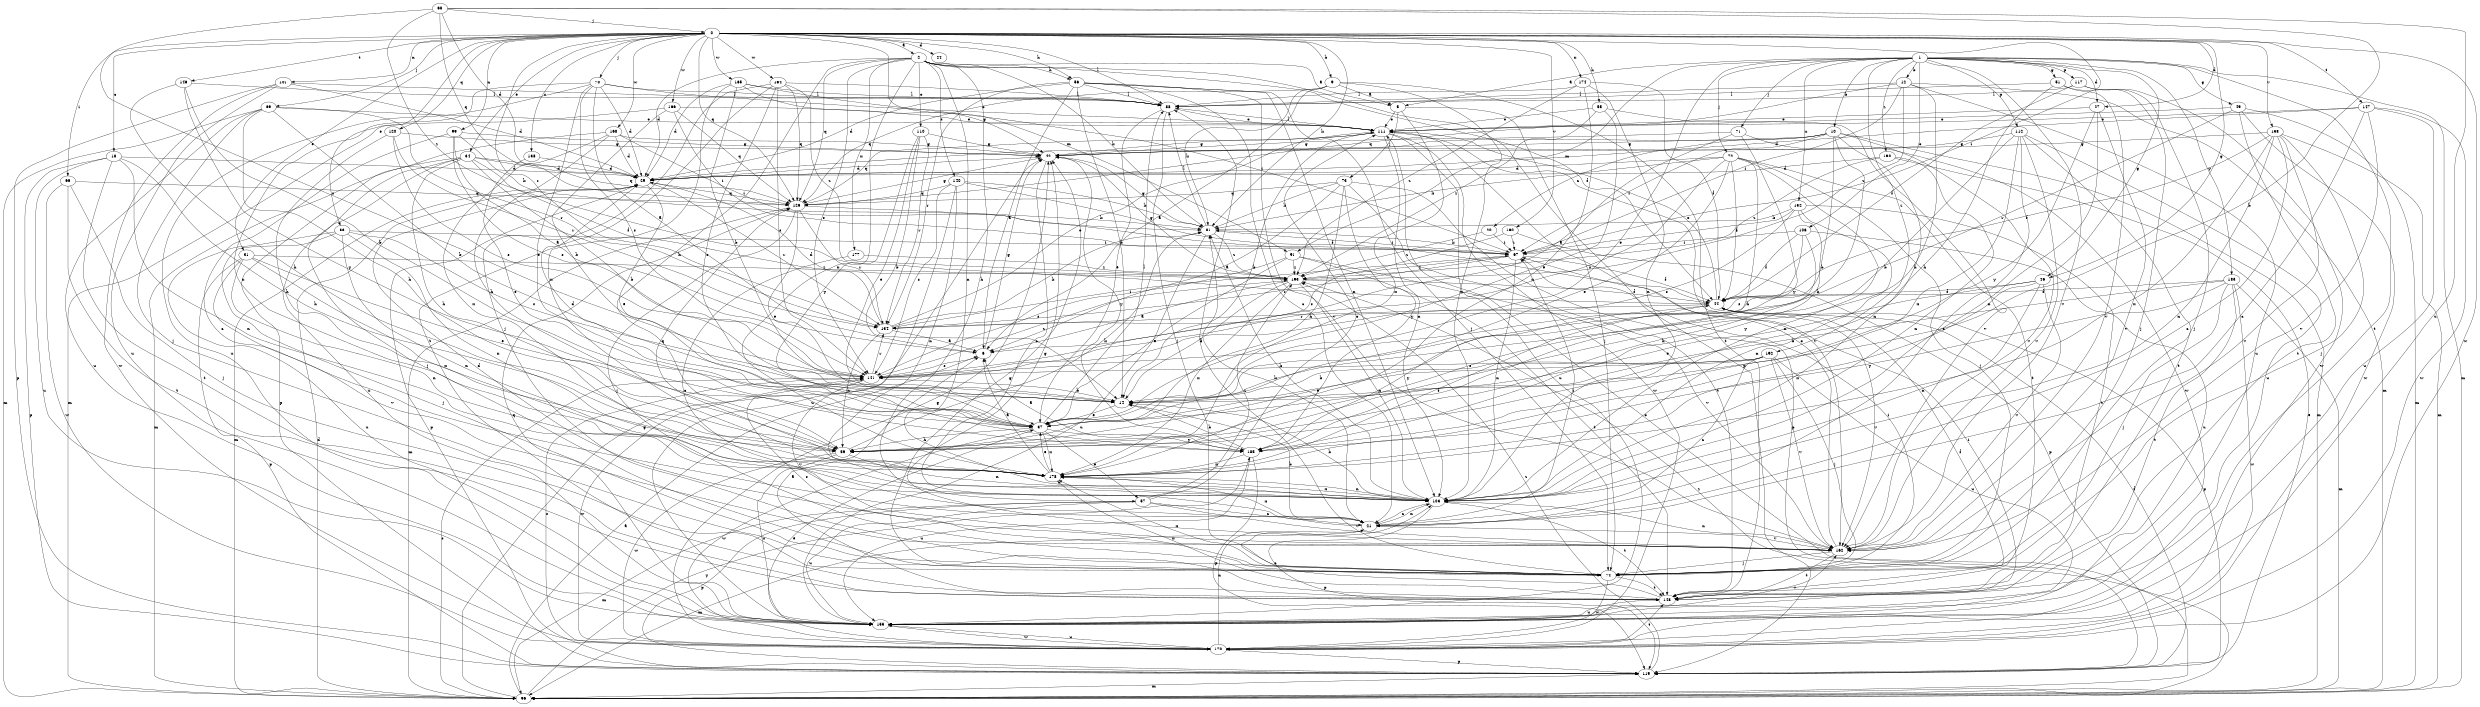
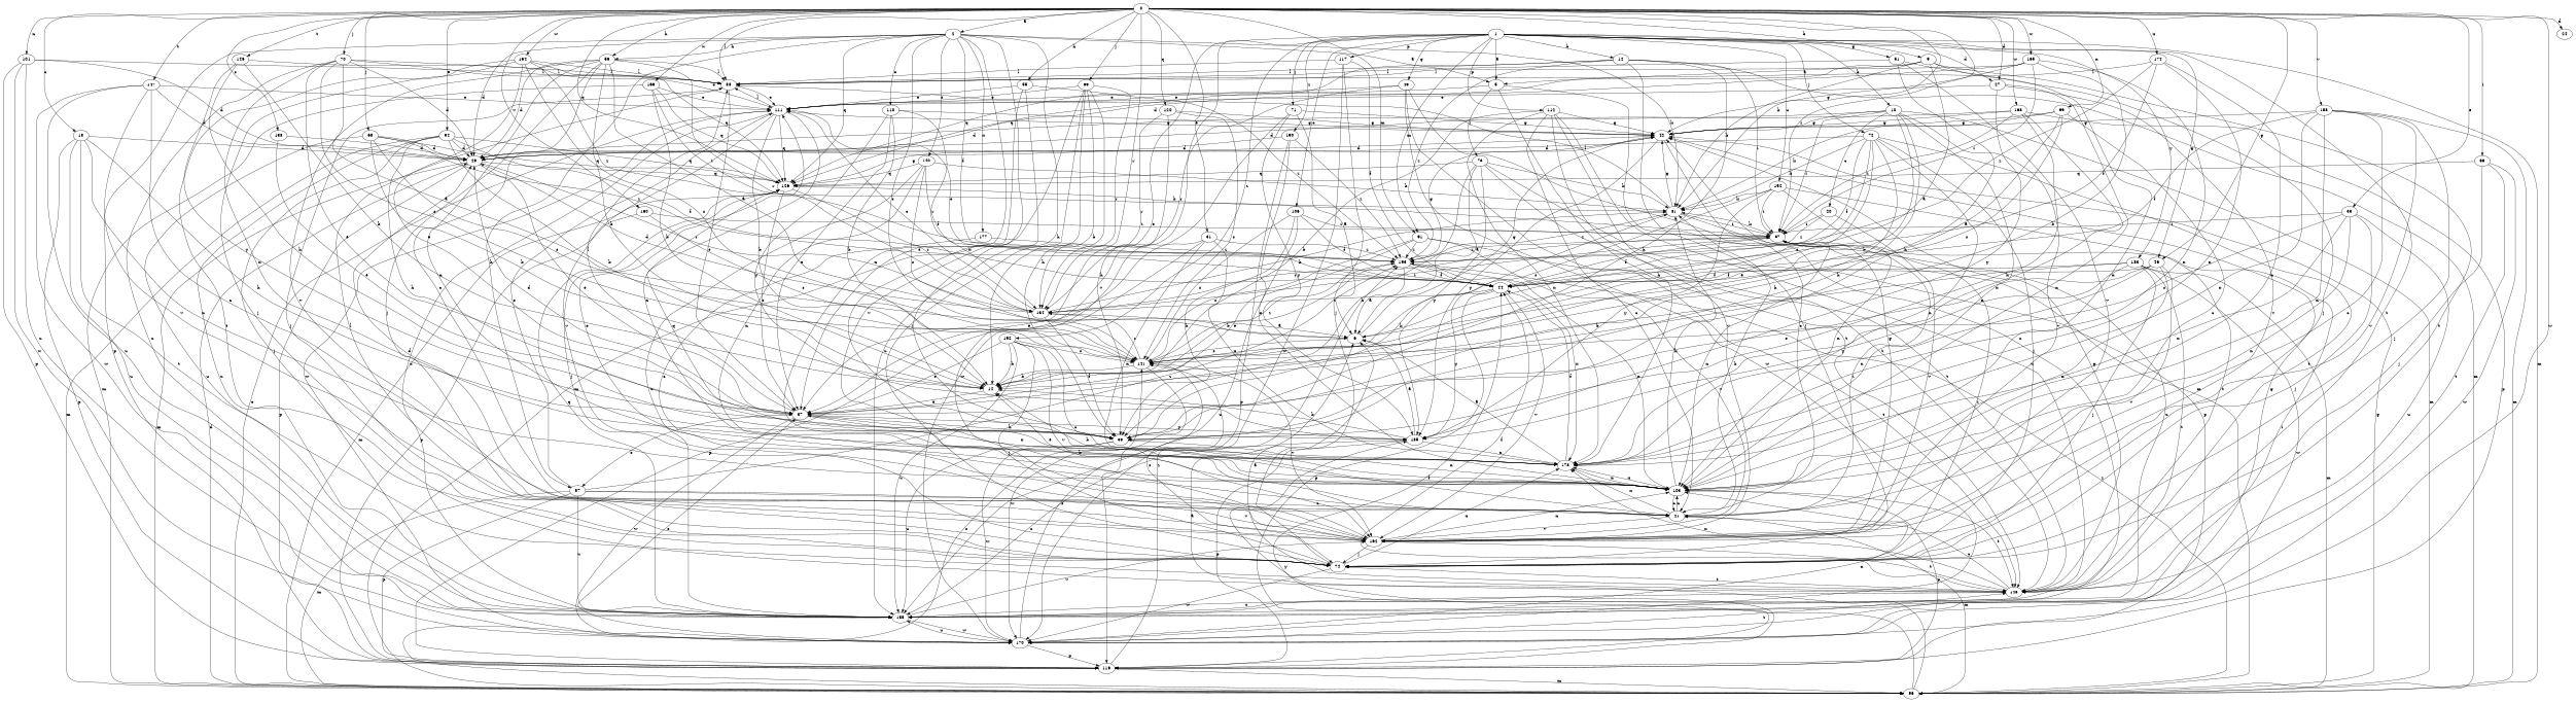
  strict digraph {
    0
    2
    9
    18
    24
    27
    31
    33
    34
    46
    55
    56
    66
    67
    68
    69
    70
    81
    88
    91
    99
    101
    120
    126
    134
    138
    146
    147
    158
    160
    164
    165
    166
    168
    170
    174
    5
    29
    44
    57
    59
    103
    110
    119
    140
    141
    177
    178
    148
    6
    155
    162
    111
    185
    37
    193
    74
    96
    14
    21
    n61 [label=42]
    1
    10
    12
    49
    51
    71
    72
    106
    112
    117
    152
    183
    190
    192
    73
    20
    0 -> 2 [label=a]
    0 -> 9 [label=b]
    0 -> 18 [label=c]
    0 -> 24 [label=d]
    0 -> 27 [label=d]
    0 -> 31 [label=e]
    0 -> 33 [label=e]
    0 -> 34 [label=e]
    0 -> 46 [label=g]
    0 -> 55 [label=h]
    0 -> 56 [label=h]
    0 -> 66 [label=i]
    0 -> 67 [label=i]
-   68 -> 0 [label=j]
+   0 -> 68 [label=j]
    0 -> 69 [label=j]
    0 -> 70 [label=j]
    0 -> 81 [label=k]
    0 -> 88 [label=l]
    0 -> 91 [label=m]
    0 -> 99 [label=n]
    0 -> 101 [label=n]
    0 -> 120 [label=q]
    0 -> 126 [label=q]
    0 -> 134 [label=r]
    0 -> 138 [label=s]
    0 -> 146 [label=t]
    0 -> 147 [label=t]
    0 -> 158 [label=v]
    0 -> 160 [label=v]
    0 -> 164 [label=w]
    0 -> 165 [label=w]
    0 -> 166 [label=w]
    0 -> 168 [label=w]
    0 -> 170 [label=w]
    0 -> 174 [label=x]
    2 -> 56 [label=h]
    2 -> 81 [label=k]
    2 -> 126 [label=q]
    2 -> 5 [label=a]
    2 -> 29 [label=d]
    2 -> 44 [label=f]
    2 -> 57 [label=h]
    2 -> 59 [label=h]
    2 -> 103 [label=n]
    2 -> 110 [label=o]
    2 -> 119 [label=p]
    2 -> 140 [label=s]
    2 -> 141 [label=s]
    2 -> 177 [label=x]
    2 -> 178 [label=x]
    9 -> 81 [label=k]
    9 -> 126 [label=q]
    9 -> 5 [label=a]
    9 -> 103 [label=n]
    9 -> 148 [label=t]
    9 -> 6 [label=a]
    18 -> 29 [label=d]
    18 -> 59 [label=h]
    18 -> 103 [label=n]
    18 -> 119 [label=p]
    18 -> 148 [label=t]
    18 -> 155 [label=u]
    27 -> 103 [label=n]
    27 -> 162 [label=v]
    27 -> 111 [label=o]
    27 -> 185 [label=y]
    31 -> 103 [label=n]
    31 -> 119 [label=p]
    31 -> 178 [label=x]
-   31 -> 162 [label=v]
+   20 -> 162 [label=v]
    31 -> 37 [label=e]
    31 -> 193 [label=z]
    33 -> 67 [label=i]
    33 -> 103 [label=n]
    33 -> 141 [label=s]
    33 -> 178 [label=x]
    33 -> 155 [label=u]
    33 -> 74 [label=j]
    34 -> 126 [label=q]
    34 -> 29 [label=d]
    34 -> 44 [label=f]
    34 -> 59 [label=h]
    34 -> 155 [label=u]
    34 -> 74 [label=j]
    34 -> 96 [label=m]
    34 -> 14 [label=b]
    46 -> 44 [label=f]
    46 -> 103 [label=n]
    46 -> 178 [label=x]
    46 -> 162 [label=v]
    46 -> 37 [label=e]
    55 -> 162 [label=v]
    55 -> 111 [label=o]
    55 -> 37 [label=e]
    55 -> 193 [label=z]
    56 -> 88 [label=l]
    56 -> 134 [label=r]
    56 -> 29 [label=d]
    56 -> 103 [label=n]
    56 -> 6 [label=a]
    56 -> 162 [label=v]
    56 -> 74 [label=j]
    56 -> 14 [label=b]
    56 -> 21 [label=c]
    66 -> 126 [label=q]
    66 -> 170 [label=w]
    66 -> 148 [label=t]
    66 -> 74 [label=j]
    67 -> 81 [label=k]
    67 -> 134 [label=r]
    67 -> 44 [label=f]
    67 -> 103 [label=n]
    67 -> 193 [label=z]
    68 -> 126 [label=q]
    68 -> 29 [label=d]
    68 -> 141 [label=s]
    68 -> 155 [label=u]
    68 -> 193 [label=z]
    68 -> 14 [label=b]
    69 -> 134 [label=r]
    69 -> 59 [label=h]
    69 -> 155 [label=u]
    69 -> 111 [label=o]
    69 -> 74 [label=j]
    69 -> 96 [label=m]
    69 -> 14 [label=b]
    70 -> 88 [label=l]
    70 -> 29 [label=d]
    70 -> 141 [label=s]
    70 -> 178 [label=x]
    70 -> 6 [label=a]
    70 -> 155 [label=u]
    70 -> 111 [label=o]
    70 -> 37 [label=e]
    81 -> 67 [label=i]
    81 -> 88 [label=l]
    81 -> 155 [label=u]
    81 -> 193 [label=z]
    81 -> n61 [label=g]
    88 -> 111 [label=o]
    88 -> 37 [label=e]
    88 -> 74 [label=j]
    91 -> 141 [label=s]
    91 -> 148 [label=t]
    91 -> 162 [label=v]
    91 -> 37 [label=e]
    91 -> 193 [label=z]
    99 -> 81 [label=k]
    99 -> 141 [label=s]
    99 -> 6 [label=a]
    99 -> 21 [label=c]
    99 -> n61 [label=g]
    101 -> 88 [label=l]
    101 -> 170 [label=w]
    101 -> 29 [label=d]
    101 -> 119 [label=p]
    101 -> 155 [label=u]
    120 -> 134 [label=r]
    120 -> 59 [label=h]
    120 -> 141 [label=s]
    120 -> n61 [label=g]
    126 -> 81 [label=k]
    126 -> 134 [label=r]
    126 -> 37 [label=e]
    126 -> 74 [label=j]
    126 -> 96 [label=m]
    126 -> n61 [label=g]
    134 -> 67 [label=i]
    134 -> 81 [label=k]
    134 -> 29 [label=d]
-   134 -> 59 [label=h]
+   134 -> 59 [label=f]
    134 -> 6 [label=a]
    134 -> 111 [label=o]
    138 -> 29 [label=d]
    138 -> 37 [label=e]
    146 -> 88 [label=l]
    146 -> 59 [label=h]
    146 -> 185 [label=y]
    146 -> 14 [label=b]
    147 -> 170 [label=w]
    147 -> 29 [label=d]
    147 -> 155 [label=u]
    147 -> 162 [label=v]
    147 -> 111 [label=o]
    147 -> 21 [label=c]
    158 -> 44 [label=f]
    158 -> 103 [label=n]
    158 -> 178 [label=x]
    158 -> 162 [label=v]
    158 -> 74 [label=j]
    158 -> 96 [label=m]
    158 -> 21 [label=c]
    158 -> n61 [label=g]
    160 -> 67 [label=i]
    160 -> 119 [label=p]
    160 -> 141 [label=s]
    164 -> 88 [label=l]
    164 -> 126 [label=q]
    164 -> 141 [label=s]
    164 -> 148 [label=t]
    164 -> 37 [label=e]
    164 -> 193 [label=z]
    164 -> 74 [label=j]
    165 -> 67 [label=i]
    165 -> 88 [label=l]
    165 -> 29 [label=d]
    165 -> 178 [label=x]
    165 -> 14 [label=b]
    165 -> n61 [label=g]
    166 -> 67 [label=i]
    166 -> 126 [label=q]
    166 -> 111 [label=o]
    166 -> 96 [label=m]
    166 -> 14 [label=b]
    168 -> 67 [label=i]
    168 -> 29 [label=d]
    168 -> 59 [label=h]
    168 -> 119 [label=p]
    168 -> 178 [label=x]
    168 -> n61 [label=g]
    170 -> 103 [label=n]
    170 -> 119 [label=p]
    170 -> 141 [label=s]
    170 -> 148 [label=t]
    170 -> 155 [label=u]
    170 -> 37 [label=e]
    170 -> n61 [label=g]
    174 -> 88 [label=l]
    174 -> 44 [label=f]
    174 -> 103 [label=n]
    174 -> 178 [label=x]
    174 -> 193 [label=z]
-   5 -> 178 [label=x]
+   5 -> 178 [label=h]
    5 -> 111 [label=o]
    5 -> 74 [label=j]
    5 -> 73 [label=j]
    29 -> 126 [label=q]
    29 -> 134 [label=r]
    29 -> 119 [label=p]
    29 -> 37 [label=e]
    29 -> 96 [label=m]
    44 -> 134 [label=r]
    44 -> 119 [label=p]
    44 -> 162 [label=v]
    44 -> 111 [label=o]
    44 -> 185 [label=y]
    57 -> 119 [label=p]
    57 -> 155 [label=u]
    57 -> 162 [label=v]
    57 -> 111 [label=o]
    57 -> 193 [label=z]
    57 -> 96 [label=m]
    57 -> 21 [label=c]
    59 -> 81 [label=k]
    59 -> 170 [label=w]
    59 -> 103 [label=n]
    59 -> 155 [label=u]
    103 -> 81 [label=k]
    103 -> 119 [label=p]
    103 -> 178 [label=x]
    103 -> 148 [label=t]
    103 -> 14 [label=b]
    103 -> 21 [label=c]
    110 -> 134 [label=r]
    110 -> 185 [label=y]
    110 -> 37 [label=e]
    110 -> 14 [label=b]
    110 -> n61 [label=g]
    119 -> 44 [label=f]
    119 -> 193 [label=z]
    119 -> 96 [label=m]
    140 -> 81 [label=k]
    140 -> 126 [label=q]
    140 -> 44 [label=f]
    140 -> 103 [label=n]
    140 -> 141 [label=s]
    140 -> 155 [label=u]
    141 -> 134 [label=r]
    141 -> 170 [label=w]
    141 -> 162 [label=v]
    141 -> 193 [label=z]
    141 -> 14 [label=b]
    177 -> 193 [label=z]
    177 -> 21 [label=c]
    178 -> 126 [label=q]
    178 -> 44 [label=f]
    178 -> 103 [label=n]
    178 -> 6 [label=a]
    178 -> 37 [label=e]
    148 -> 44 [label=f]
    148 -> 178 [label=x]
    148 -> 6 [label=a]
    148 -> 155 [label=u]
    148 -> 21 [label=c]
    148 -> n61 [label=g]
    6 -> 141 [label=s]
    6 -> n61 [label=g]
    155 -> 67 [label=i]
    155 -> 126 [label=q]
    155 -> 170 [label=w]
    155 -> 162 [label=v]
    162 -> 29 [label=d]
    162 -> 103 [label=n]
    162 -> 148 [label=t]
    162 -> 111 [label=o]
    162 -> 74 [label=j]
    162 -> n61 [label=g]
    111 -> 88 [label=l]
    111 -> 126 [label=q]
    111 -> 170 [label=w]
    111 -> 103 [label=n]
    111 -> 155 [label=u]
    111 -> 162 [label=v]
    111 -> 14 [label=b]
    111 -> n61 [label=g]
    185 -> 119 [label=p]
    185 -> 178 [label=x]
    185 -> 6 [label=a]
    185 -> 155 [label=u]
    185 -> 14 [label=b]
    37 -> 88 [label=l]
    37 -> 170 [label=w]
    37 -> 29 [label=d]
    37 -> 57 [label=e]
    37 -> 59 [label=h]
    37 -> 178 [label=x]
    37 -> 185 [label=y]
    193 -> 44 [label=f]
    193 -> 103 [label=n]
    193 -> 178 [label=x]
    193 -> 6 [label=a]
    193 -> 14 [label=b]
    193 -> n61 [label=g]
    74 -> 67 [label=i]
    74 -> 88 [label=l]
    74 -> 170 [label=w]
    74 -> 141 [label=s]
    74 -> 178 [label=x]
    74 -> 148 [label=t]
    96 -> 29 [label=d]
    96 -> 141 [label=s]
    96 -> 6 [label=a]
    96 -> 111 [label=o]
    96 -> 185 [label=y]
    96 -> 193 [label=z]
    96 -> n61 [label=g]
    14 -> 37 [label=e]
    21 -> 67 [label=i]
    21 -> 81 [label=k]
    21 -> 103 [label=n]
    21 -> 178 [label=x]
    21 -> 162 [label=v]
    21 -> 96 [label=m]
    21 -> 14 [label=b]
    n61 -> 29 [label=d]
    n61 -> 185 [label=y]
    n61 -> 21 [label=c]
    1 -> 27 [label=d]
    1 -> 46 [label=g]
    1 -> 91 [label=m]
    1 -> 5 [label=a]
    1 -> 148 [label=t]
    1 -> 162 [label=v]
    1 -> 37 [label=e]
    1 -> 96 [label=m]
    1 -> 10 [label=b]
    1 -> 12 [label=b]
    1 -> 49 [label=g]
    1 -> 51 [label=g]
    1 -> 71 [label=j]
    1 -> 72 [label=j]
    1 -> 106 [label=o]
    1 -> 112 [label=p]
    1 -> 117 [label=p]
    1 -> 152 [label=u]
    1 -> 183 [label=y]
    1 -> 190 [label=z]
    1 -> 192 [label=z]
    10 -> 67 [label=i]
    10 -> 29 [label=d]
    10 -> 59 [label=h]
    10 -> 103 [label=n]
    10 -> 162 [label=v]
    10 -> 96 [label=m]
    10 -> 14 [label=b]
    10 -> n61 [label=g]
    10 -> 20 [label=c]
    12 -> 67 [label=i]
    12 -> 88 [label=l]
    12 -> 126 [label=q]
    12 -> 59 [label=h]
    12 -> 155 [label=u]
    12 -> 193 [label=z]
    12 -> 96 [label=m]
    49 -> 134 [label=r]
    49 -> 170 [label=w]
    49 -> 148 [label=t]
    49 -> 111 [label=o]
    49 -> 96 [label=m]
    51 -> 88 [label=l]
    51 -> 59 [label=h]
    51 -> 162 [label=v]
    51 -> 74 [label=j]
    71 -> 170 [label=w]
    71 -> 6 [label=a]
    71 -> 185 [label=y]
    71 -> n61 [label=g]
    72 -> 81 [label=k]
    72 -> 29 [label=d]
    72 -> 44 [label=f]
    72 -> 59 [label=h]
    72 -> 103 [label=n]
    72 -> 141 [label=s]
    72 -> 148 [label=t]
    72 -> 37 [label=e]
    72 -> 74 [label=j]
    106 -> 67 [label=i]
    106 -> 44 [label=f]
    106 -> 59 [label=h]
    106 -> 141 [label=s]
    106 -> 155 [label=u]
    112 -> 178 [label=x]
    112 -> 148 [label=t]
    112 -> 155 [label=u]
    112 -> 162 [label=v]
    112 -> 14 [label=b]
    112 -> 21 [label=c]
    112 -> n61 [label=g]
    117 -> 88 [label=l]
    117 -> 170 [label=w]
    117 -> 44 [label=f]
    117 -> 74 [label=j]
    152 -> 67 [label=i]
    152 -> 81 [label=k]
    152 -> 103 [label=n]
    152 -> 141 [label=s]
    152 -> 148 [label=t]
    152 -> 185 [label=y]
    183 -> 170 [label=w]
    183 -> 44 [label=f]
    183 -> 148 [label=t]
    183 -> 185 [label=y]
    183 -> 74 [label=j]
    183 -> 96 [label=m]
    183 -> 14 [label=b]
    190 -> 29 [label=d]
    190 -> 103 [label=n]
-   190 -> 119 [label=e]
+   190 -> 119 [label=p]
    190 -> 193 [label=z]
    192 -> 141 [label=s]
    192 -> 155 [label=u]
    192 -> 162 [label=v]
    192 -> 37 [label=e]
    192 -> 74 [label=j]
    192 -> 14 [label=b]
    192 -> 21 [label=c]
    73 -> 81 [label=k]
    73 -> 126 [label=q]
    73 -> 59 [label=h]
    73 -> 119 [label=p]
    73 -> 148 [label=t]
    73 -> 6 [label=a]
    73 -> 185 [label=y]
    20 -> 67 [label=i]
    20 -> 193 [label=z]
  }
